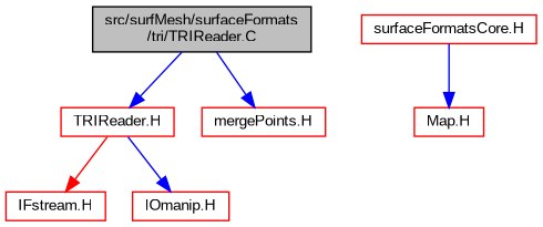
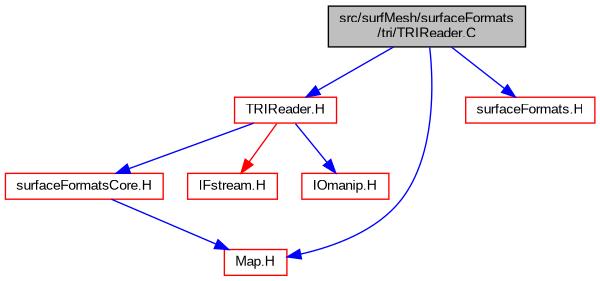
  digraph {
    fontname="Liberation Sans"
    node [color=red fontname="Liberation Sans" fontsize=10 shape=record]
    edge [color=blue fontname="Liberation Sans" fontsize=10 labelfontname=Helvetica labelfontsize=10 style=solid]
    n1 [color=black fillcolor=grey75 fontcolor=black height=0.2 label="src/surfMesh/surfaceFormats\l/tri/TRIReader.C" style=filled width=0.4]
    n2 [height=0.2 label="TRIReader.H" width=0.4]
    n3 [height=0.2 label="Map.H" width=0.4]
-   n4 [height=0.2 label="mergePoints.H" width=0.4]
+   n4 [height=0.2 label="surfaceFormats.H" width=0.4]
    n5 [height=0.2 label="surfaceFormatsCore.H" width=0.4]
    n6 [height=0.2 label="IFstream.H" width=0.4]
    n7 [height=0.2 label="IOmanip.H" width=0.4]
    n1 -> n2
+   n1 -> n3
    n1 -> n4
+   n2 -> n5
    n2 -> n6 [color=red]
    n2 -> n7
    n5 -> n3
  }
